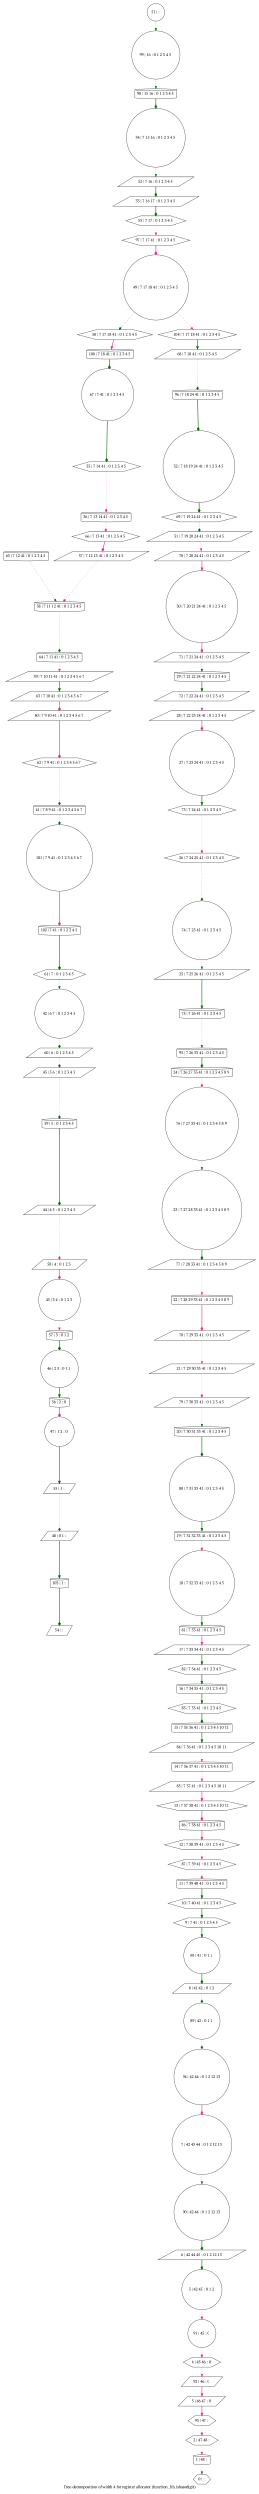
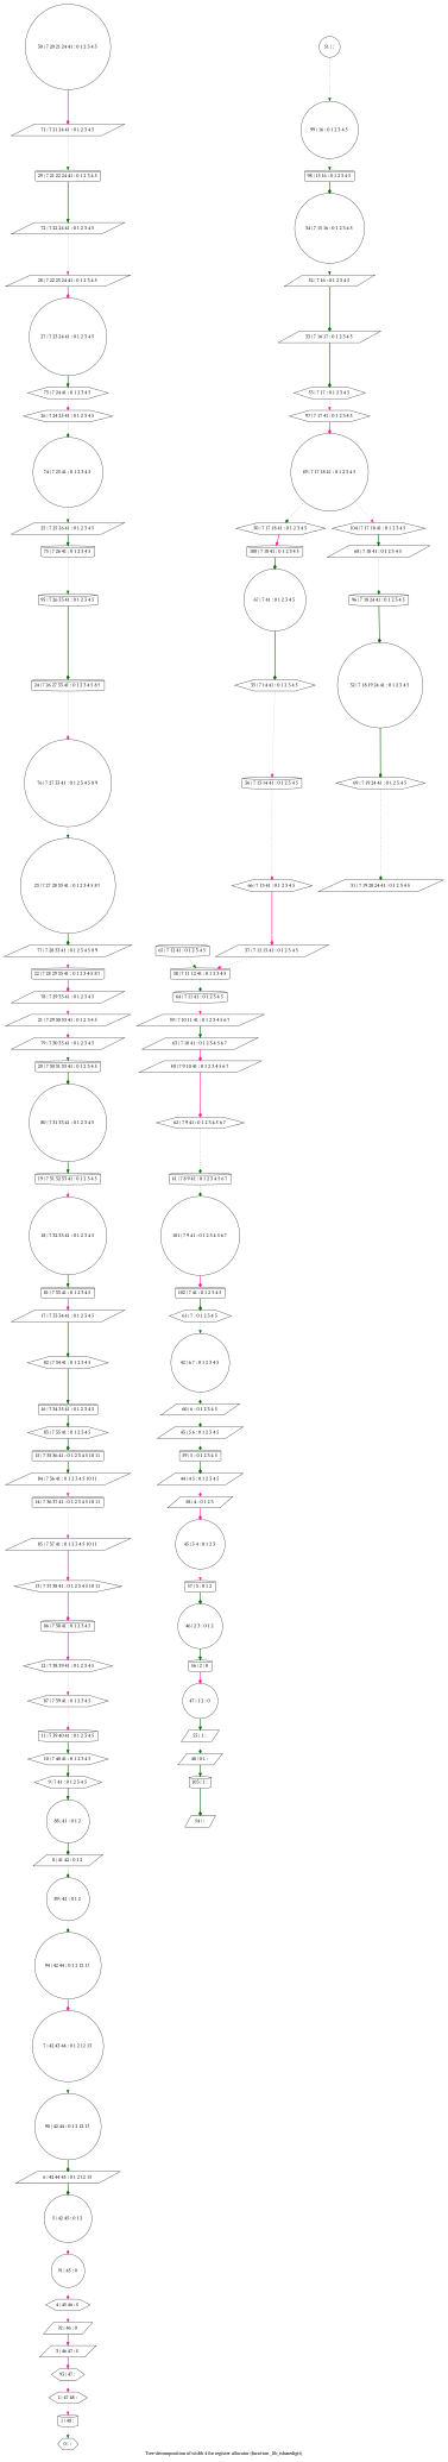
  digraph {
    fontname="PT Serif"
    label="Tree-decomposition of width 4 for register allocator (function _lib_isbasedigit)"
    node [fontname="PT Serif" shape=parallelogram]
    edge [arrowhead=diamond color=darkgreen fontname="PT Serif" style=bold]
    n1 [label="0 | : " shape=hexagon]
    n2 [label="1 | 48 : " shape=cylinder]
    n3 [label="2 | 47 48 : " shape=hexagon]
    n4 [label="3 | 46 47 : 0 "]
    n5 [label="93 | 47 : " shape=hexagon]
    n6 [label="4 | 45 46 : 0 " shape=hexagon]
    n7 [label="92 | 46 : 0 "]
    n8 [label="5 | 42 45 : 0 1 2 " shape=circle]
    n9 [label="91 | 45 : 0 " shape=circle]
    n10 [label="6 | 42 44 45 : 0 1 2 12 13 "]
    n11 [label="7 | 42 43 44 : 0 1 2 12 13 " shape=circle]
    n12 [label="90 | 42 44 : 0 1 2 12 13 " shape=circle]
    n13 [label="8 | 41 42 : 0 1 2 "]
    n14 [label="89 | 42 : 0 1 2 " shape=circle]
    n15 [label="94 | 42 44 : 0 1 2 12 13 " shape=circle]
    n16 [label="9 | 7 41 : 0 1 2 3 4 5 " shape=hexagon]
    n17 [label="88 | 41 : 0 1 2 " shape=circle]
    n18 [label="10 | 7 40 41 : 0 1 2 3 4 5 " shape=hexagon]
    n19 [label="11 | 7 39 40 41 : 0 1 2 3 4 5 " shape=cylinder]
    n20 [label="12 | 7 38 39 41 : 0 1 2 3 4 5 " shape=hexagon]
    n21 [label="87 | 7 39 41 : 0 1 2 3 4 5 " shape=hexagon]
    n22 [label="13 | 7 37 38 41 : 0 1 2 3 4 5 10 11 " shape=hexagon]
    n23 [label="86 | 7 38 41 : 0 1 2 3 4 5 " shape=cylinder]
    n24 [label="14 | 7 36 37 41 : 0 1 2 3 4 5 10 11 " shape=cylinder]
    n25 [label="85 | 7 37 41 : 0 1 2 3 4 5 10 11 "]
    n26 [label="15 | 7 35 36 41 : 0 1 2 3 4 5 10 11 " shape=cylinder]
    n27 [label="84 | 7 36 41 : 0 1 2 3 4 5 10 11 "]
    n28 [label="16 | 7 34 35 41 : 0 1 2 3 4 5 " shape=cylinder]
    n29 [label="83 | 7 35 41 : 0 1 2 3 4 5 " shape=hexagon]
    n30 [label="17 | 7 33 34 41 : 0 1 2 3 4 5 "]
    n31 [label="82 | 7 34 41 : 0 1 2 3 4 5 " shape=hexagon]
    n32 [label="18 | 7 32 33 41 : 0 1 2 3 4 5 " shape=circle]
    n33 [label="81 | 7 33 41 : 0 1 2 3 4 5 " shape=cylinder]
    n34 [label="19 | 7 31 32 33 41 : 0 1 2 3 4 5 " shape=cylinder]
    n35 [label="20 | 7 30 31 33 41 : 0 1 2 3 4 5 " shape=cylinder]
    n36 [label="80 | 7 31 33 41 : 0 1 2 3 4 5 " shape=circle]
    n37 [label="21 | 7 29 30 33 41 : 0 1 2 3 4 5 "]
    n38 [label="79 | 7 30 33 41 : 0 1 2 3 4 5 "]
    n39 [label="22 | 7 28 29 33 41 : 0 1 2 3 4 5 8 9 " shape=cylinder]
    n40 [label="78 | 7 29 33 41 : 0 1 2 3 4 5 "]
    n41 [label="23 | 7 27 28 33 41 : 0 1 2 3 4 5 8 9 " shape=circle]
    n42 [label="77 | 7 28 33 41 : 0 1 2 3 4 5 8 9 "]
    n43 [label="24 | 7 26 27 33 41 : 0 1 2 3 4 5 8 9 " shape=cylinder]
    n44 [label="76 | 7 27 33 41 : 0 1 2 3 4 5 8 9 " shape=circle]
    n45 [label="25 | 7 25 26 41 : 0 1 2 3 4 5 "]
    n46 [label="75 | 7 26 41 : 0 1 2 3 4 5 " shape=cylinder]
    n47 [label="95 | 7 26 33 41 : 0 1 2 3 4 5 " shape=cylinder]
    n48 [label="26 | 7 24 25 41 : 0 1 2 3 4 5 " shape=hexagon]
    n49 [label="74 | 7 25 41 : 0 1 2 3 4 5 " shape=circle]
    n50 [label="27 | 7 23 24 41 : 0 1 2 3 4 5 " shape=circle]
    n51 [label="73 | 7 24 41 : 0 1 2 3 4 5 " shape=hexagon]
    n52 [label="28 | 7 22 23 24 41 : 0 1 2 3 4 5 "]
    n53 [label="29 | 7 21 22 24 41 : 0 1 2 3 4 5 " shape=cylinder]
    n54 [label="72 | 7 22 24 41 : 0 1 2 3 4 5 "]
    n55 [label="30 | 7 20 21 24 41 : 0 1 2 3 4 5 " shape=circle]
    n56 [label="71 | 7 21 24 41 : 0 1 2 3 4 5 "]
    n57 [label="31 | 7 19 20 24 41 : 0 1 2 3 4 5 "]
-   n58 [label="70 | 7 20 24 41 : 0 1 2 3 4 5 "]
    n59 [label="32 | 7 18 19 24 41 : 0 1 2 3 4 5 " shape=circle]
    n60 [label="69 | 7 19 24 41 : 0 1 2 3 4 5 " shape=hexagon]
    n61 [label="33 | 7 16 17 : 0 1 2 3 4 5 "]
    n62 [label="53 | 7 17 : 0 1 2 3 4 5 " shape=hexagon]
    n63 [label="97 | 7 17 41 : 0 1 2 3 4 5 " shape=hexagon]
    n64 [label="34 | 7 15 16 : 0 1 2 3 4 5 " shape=circle]
    n65 [label="52 | 7 16 : 0 1 2 3 4 5 "]
    n66 [label="35 | 7 14 41 : 0 1 2 3 4 5 " shape=hexagon]
    n67 [label="36 | 7 13 14 41 : 0 1 2 3 4 5 " shape=cylinder]
    n68 [label="66 | 7 13 41 : 0 1 2 3 4 5 " shape=hexagon]
    n69 [label="37 | 7 12 13 41 : 0 1 2 3 4 5 "]
    n70 [label="38 | 7 11 12 41 : 0 1 2 3 4 5 " shape=cylinder]
    n71 [label="65 | 7 12 41 : 0 1 2 3 4 5 " shape=cylinder]
    n72 [label="64 | 7 11 41 : 0 1 2 3 4 5 " shape=cylinder]
    n73 [label="39 | 7 10 11 41 : 0 1 2 3 4 5 6 7 "]
    n74 [label="63 | 7 10 41 : 0 1 2 3 4 5 6 7 "]
    n75 [label="40 | 7 9 10 41 : 0 1 2 3 4 5 6 7 "]
    n76 [label="62 | 7 9 41 : 0 1 2 3 4 5 6 7 " shape=hexagon]
    n77 [label="41 | 7 8 9 41 : 0 1 2 3 4 5 6 7 " shape=cylinder]
    n78 [label="101 | 7 9 41 : 0 1 2 3 4 5 6 7 " shape=circle]
    n79 [label="102 | 7 41 : 0 1 2 3 4 5 " shape=cylinder]
    n80 [label="42 | 6 7 : 0 1 2 3 4 5 " shape=circle]
    n81 [label="60 | 6 : 0 1 2 3 4 5 "]
    n82 [label="43 | 5 6 : 0 1 2 3 4 5 "]
    n83 [label="59 | 5 : 0 1 2 3 4 5 " shape=cylinder]
    n84 [label="44 | 4 5 : 0 1 2 3 4 5 "]
    n85 [label="58 | 4 : 0 1 2 3 "]
    n86 [label="45 | 3 4 : 0 1 2 3 " shape=circle]
    n87 [label="57 | 3 : 0 1 2 " shape=cylinder]
    n88 [label="46 | 2 3 : 0 1 2 " shape=circle]
    n89 [label="56 | 2 : 0 " shape=cylinder]
    n90 [label="47 | 1 2 : 0 " shape=circle]
    n91 [label="55 | 1 : "]
    n92 [label="48 | 0 1 : "]
    n93 [label="103 | 1 : " shape=cylinder]
    n94 [label="54 | : "]
    n95 [label="49 | 7 17 18 41 : 0 1 2 3 4 5 " shape=circle]
    n96 [label="50 | 7 17 18 41 : 0 1 2 3 4 5 " shape=hexagon]
    n97 [label="104 | 7 17 18 41 : 0 1 2 3 4 5 " shape=hexagon]
    n98 [label="100 | 7 18 41 : 0 1 2 3 4 5 " shape=cylinder]
    n99 [label="68 | 7 18 41 : 0 1 2 3 4 5 "]
    n100 [label="67 | 7 41 : 0 1 2 3 4 5 " shape=circle]
    n101 [label="51 | : " shape=circle]
    n102 [label="99 | 16 : 0 1 2 3 4 5 " shape=circle]
    n103 [label="98 | 15 16 : 0 1 2 3 4 5 " shape=cylinder]
    n104 [label="61 | 7 : 0 1 2 3 4 5 " shape=hexagon]
    n105 [label="96 | 7 18 24 41 : 0 1 2 3 4 5 " shape=cylinder]
    n2 -> n1 [arrowhead=normal style=dotted]
    n3 -> n2 [arrowhead=normal color=deeppink style=dotted]
    n4 -> n5 [arrowhead=normal color=deeppink]
    n5 -> n3 [color=deeppink style=dotted]
    n6 -> n7 [arrowhead=normal color=deeppink style=dotted]
    n7 -> n4 [arrowhead=normal color=deeppink]
    n8 -> n9 [color=deeppink style=dotted]
    n9 -> n6 [color=deeppink style=dotted]
    n10 -> n8
    n11 -> n12 [arrowhead=normal style=dotted]
    n12 -> n10
    n13 -> n14 [style=dotted]
    n14 -> n15 [style=dotted]
    n15 -> n11 [color=deeppink]
    n16 -> n17 [arrowhead=normal]
    n17 -> n13
    n18 -> n16 [arrowhead=normal]
    n19 -> n18 [arrowhead=normal]
    n20 -> n21 [arrowhead=normal color=deeppink style=dotted]
    n21 -> n19 [color=deeppink style=dotted]
    n22 -> n23 [color=deeppink]
    n23 -> n20 [arrowhead=normal color=deeppink]
    n24 -> n25 [arrowhead=normal color=deeppink style=dotted]
    n25 -> n22 [arrowhead=normal color=deeppink]
    n26 -> n27 [arrowhead=normal]
    n27 -> n24 [arrowhead=normal color=deeppink style=dotted]
    n28 -> n29 [arrowhead=normal]
    n29 -> n26
    n30 -> n31 [arrowhead=normal]
    n31 -> n28 [arrowhead=normal]
    n32 -> n33 [arrowhead=normal]
    n33 -> n30 [arrowhead=normal color=deeppink]
    n34 -> n32 [color=deeppink style=dotted]
    n35 -> n36
    n36 -> n34 [arrowhead=normal]
    n37 -> n38 [color=deeppink style=dotted]
    n38 -> n35 [arrowhead=normal style=dotted]
    n39 -> n40 [color=deeppink]
    n40 -> n37 [arrowhead=normal color=deeppink style=dotted]
    n41 -> n42
    n42 -> n39 [arrowhead=normal color=deeppink style=dotted]
    n43 -> n44 [color=deeppink style=dotted]
    n44 -> n41 [arrowhead=normal style=dotted]
    n45 -> n46 [arrowhead=normal]
    n46 -> n47 [arrowhead=normal style=dotted]
    n47 -> n43
    n48 -> n49 [style=dotted]
    n49 -> n45 [arrowhead=normal style=dotted]
    n50 -> n51 [arrowhead=normal]
    n51 -> n48 [color=deeppink style=dotted]
    n52 -> n50 [color=deeppink]
    n53 -> n54 [arrowhead=normal]
    n54 -> n52 [arrowhead=normal color=deeppink style=dotted]
    n55 -> n56 [color=deeppink]
    n56 -> n53 [arrowhead=normal style=dotted]
-   n57 -> n58 [arrowhead=normal color=deeppink style=dotted]
-   n58 -> n55 [arrowhead=normal color=deeppink]
    n59 -> n60
    n60 -> n57 [style=dotted]
    n61 -> n62
    n62 -> n63 [arrowhead=normal color=deeppink style=dotted]
    n63 -> n95 [color=deeppink]
    n64 -> n65 [arrowhead=normal style=dotted]
    n65 -> n61
    n66 -> n67 [color=deeppink style=dotted]
    n67 -> n68 [color=deeppink style=dotted]
    n68 -> n69 [color=deeppink]
    n69 -> n70 [color=deeppink style=dotted]
    n70 -> n72 [style=dotted]
    n71 -> n70 [arrowhead=normal style=dotted]
    n72 -> n73 [arrowhead=normal color=deeppink style=dotted]
    n73 -> n74 [arrowhead=normal]
    n74 -> n75 [color=deeppink]
    n75 -> n76 [color=deeppink]
    n76 -> n77 [style=dotted]
    n77 -> n78 [style=dotted]
    n78 -> n79 [color=deeppink]
    n79 -> n104
    n80 -> n81 [style=dotted]
    n81 -> n82 [style=dotted]
    n82 -> n83 [style=dotted]
    n83 -> n84
    n84 -> n85 [color=deeppink style=dotted]
    n85 -> n86 [color=deeppink]
    n86 -> n87 [arrowhead=normal color=deeppink style=dotted]
    n87 -> n88
    n88 -> n89 [arrowhead=normal]
    n89 -> n90 [color=deeppink]
    n90 -> n91 [arrowhead=normal]
    n91 -> n92 [style=dotted]
    n92 -> n93 [arrowhead=normal]
    n93 -> n94
    n95 -> n96 [style=dotted]
    n95 -> n97 [arrowhead=normal color=deeppink style=dotted]
    n96 -> n98 [arrowhead=normal color=deeppink]
    n97 -> n99 [arrowhead=normal]
    n98 -> n100
    n99 -> n105 [style=dotted]
    n100 -> n66
    n101 -> n102 [arrowhead=normal style=dotted]
    n102 -> n103 [arrowhead=normal style=dotted]
    n103 -> n64
    n104 -> n80 [arrowhead=normal style=dotted]
    n105 -> n59
  }
